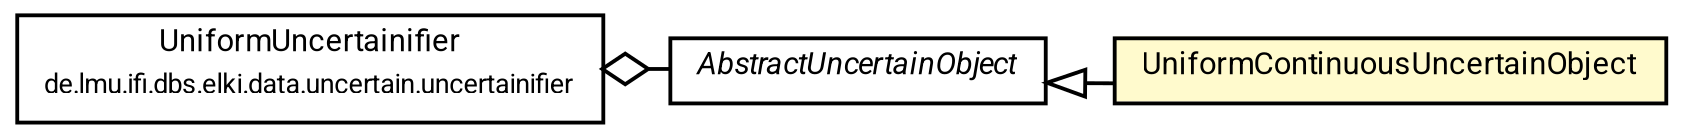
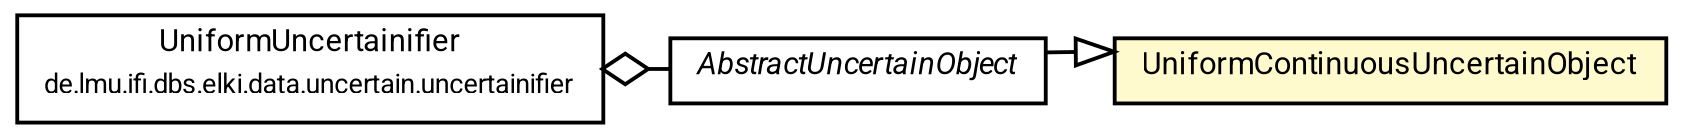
  digraph {
    nodesep=0.15
    rankdir=LR
    ranksep=0.25
    node [fontcolor=black fontname=Roboto fontsize=8 margin=0 shape=plaintext]
    edge [color=black dir=back fontname=Roboto fontsize=7 labelfontname=Roboto labelfontsize=7]
    n1 [height=0 label=<<table title="de.lmu.ifi.dbs.elki.data.uncertain.AbstractUncertainObject" border="0" cellborder="1" cellspacing="0" cellpadding="2" href="AbstractUncertainObject.html" target="_parent"> 		<tr><td><table border="0" cellspacing="0" cellpadding="1"> 		<tr><td align="center" balign="center"> <font face="Roboto"><i>AbstractUncertainObject</i></font> </td></tr> 		</table></td></tr> 		</table>> width=0]
    n2 [height=0 label=<<table title="de.lmu.ifi.dbs.elki.data.uncertain.UniformContinuousUncertainObject" border="0" cellborder="1" cellspacing="0" cellpadding="2" bgcolor="lemonChiffon" href="UniformContinuousUncertainObject.html" target="_parent"> 		<tr><td><table border="0" cellspacing="0" cellpadding="1"> 		<tr><td align="center" balign="center"> <font face="Roboto">UniformContinuousUncertainObject</font> </td></tr> 		</table></td></tr> 		</table>> width=0]
    n3 [height=0 label=<<table title="de.lmu.ifi.dbs.elki.data.uncertain.uncertainifier.UniformUncertainifier" border="0" cellborder="1" cellspacing="0" cellpadding="2" href="uncertainifier/UniformUncertainifier.html" target="_parent"> 		<tr><td><table border="0" cellspacing="0" cellpadding="1"> 		<tr><td align="center" balign="center"> <font face="Roboto">UniformUncertainifier</font> </td></tr> 		<tr><td align="center" balign="center"> <font face="Roboto" point-size="7.0">de.lmu.ifi.dbs.elki.data.uncertain.uncertainifier</font> </td></tr> 		</table></td></tr> 		</table>> width=0]
-   n1 -> n2 [arrowtail=empty weight=10]
+   n2 -> n1 [arrowtail=empty weight=10]
    n3 -> n1 [arrowhead=none arrowtail=ediamond weight=4]
  }
